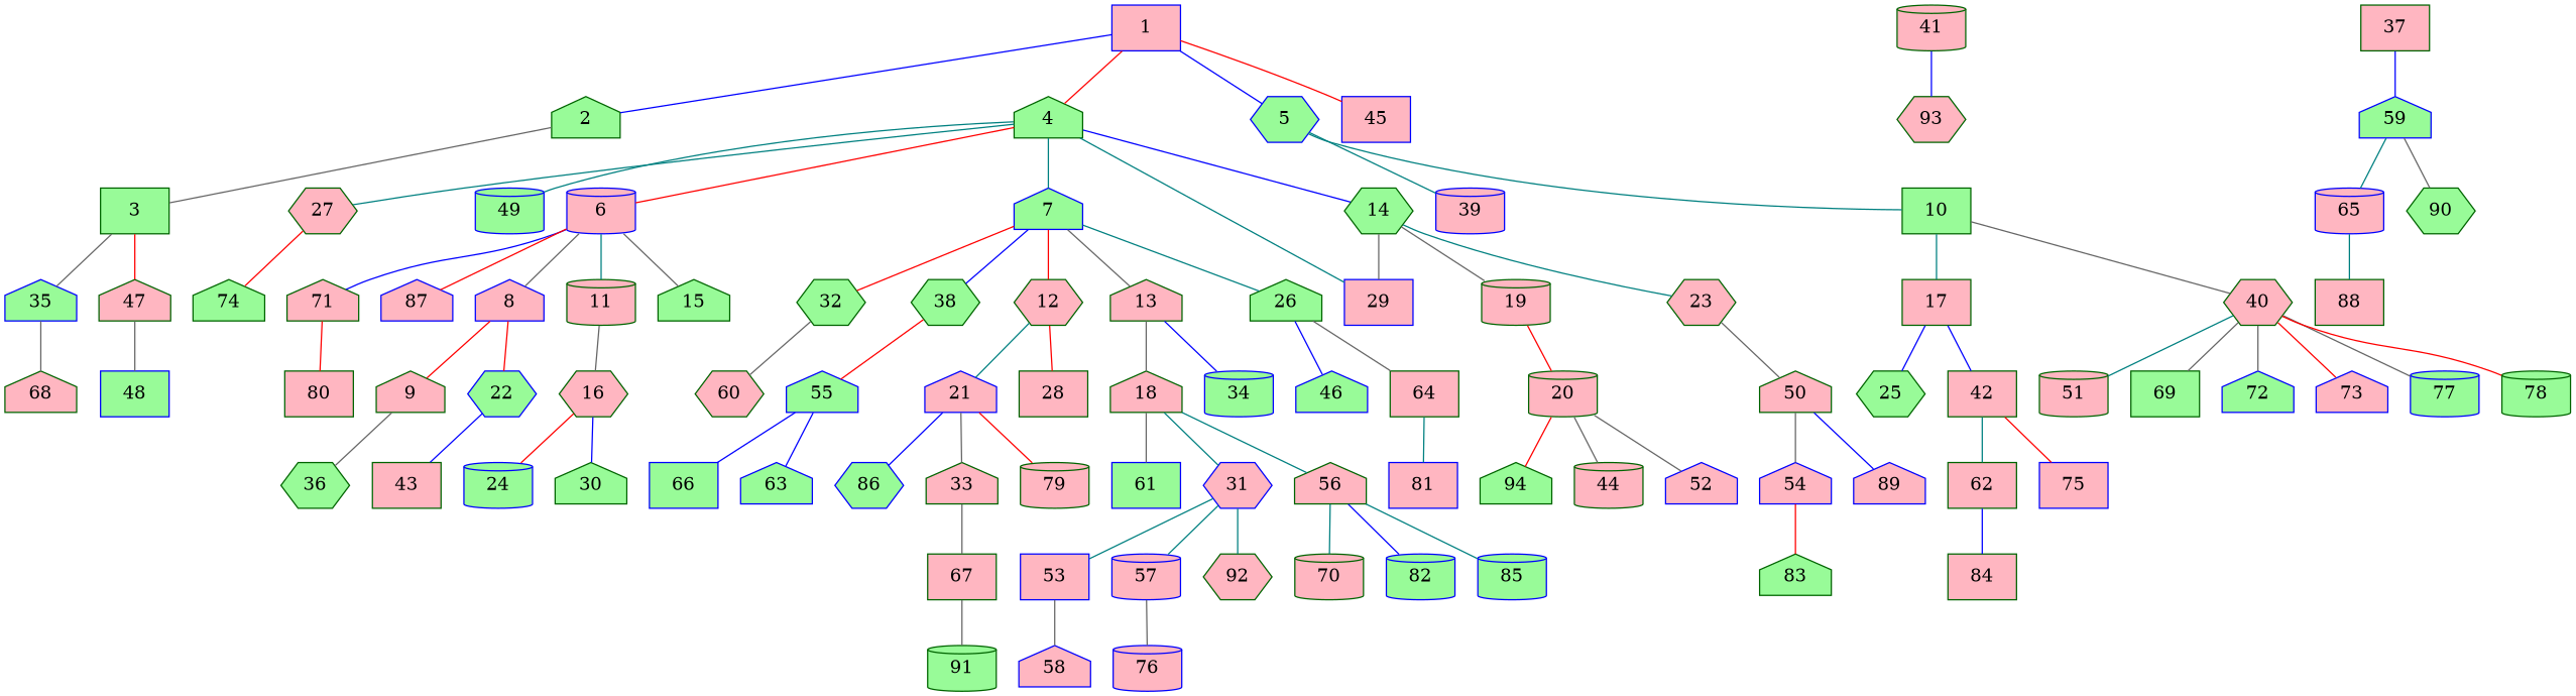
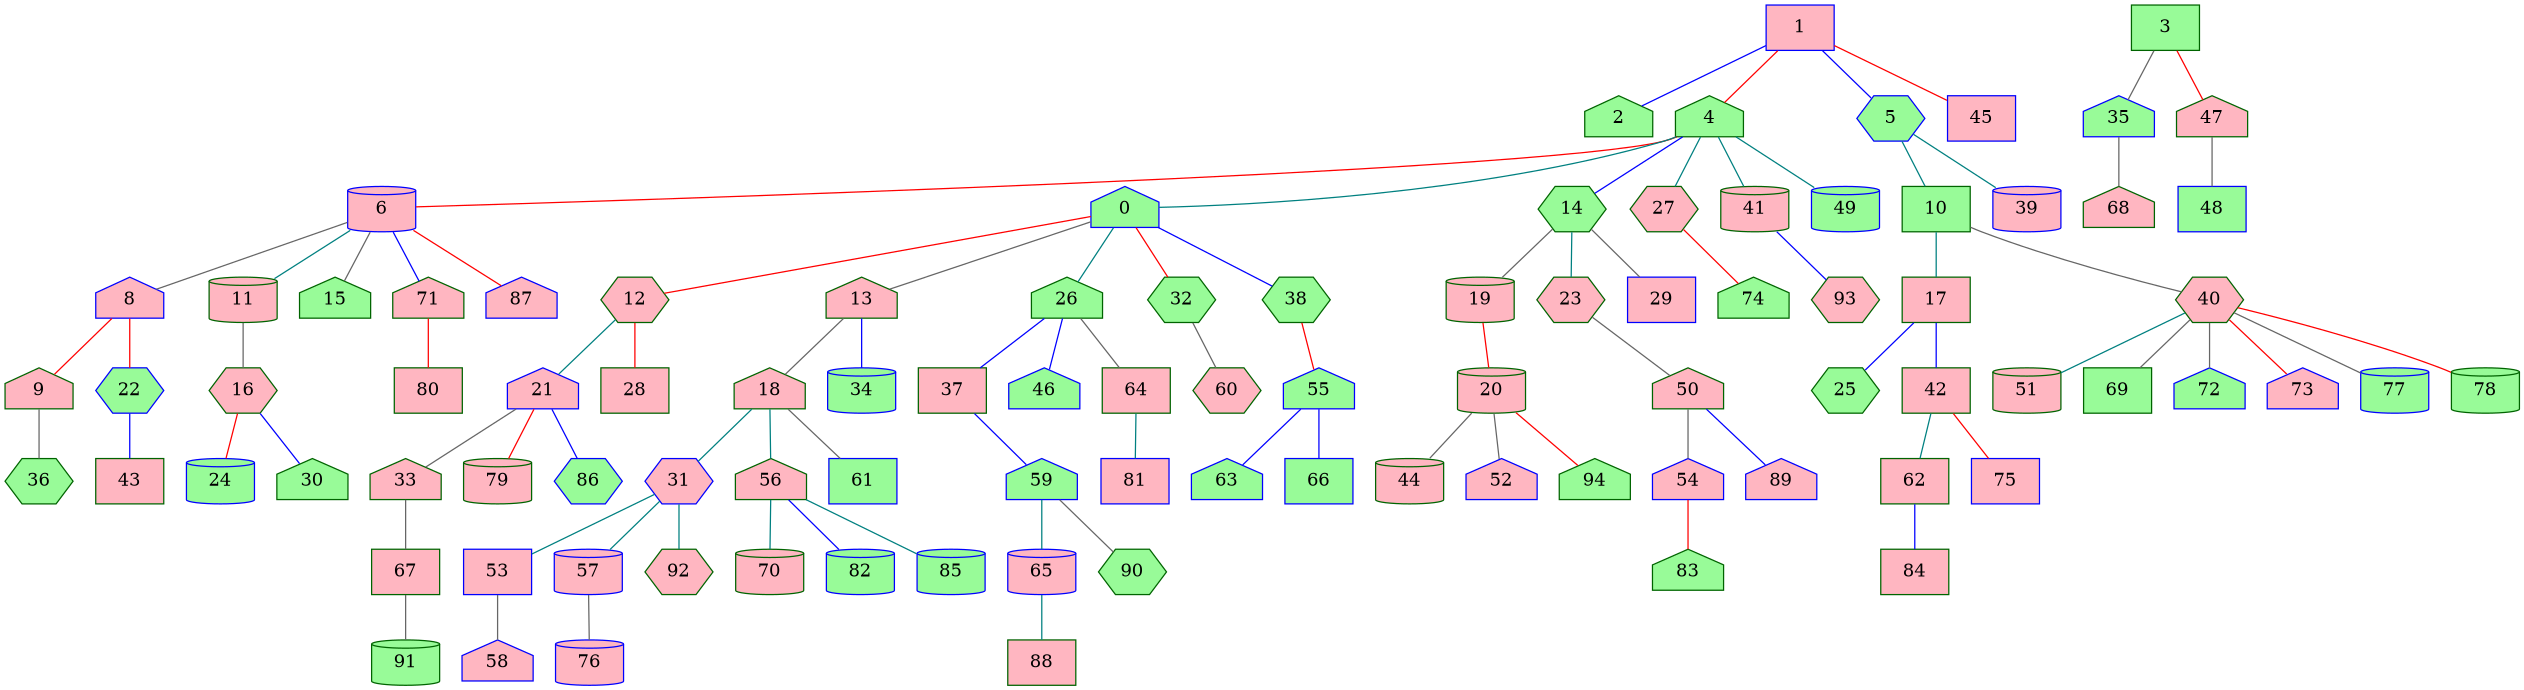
  graph {
    node [color=darkgreen fillcolor=lightpink shape=house style=filled]
    edge [color=gray40 weight=1.0]
    1 [color=blue shape=box]
    2 [fillcolor=palegreen]
    4 [fillcolor=palegreen]
    5 [color=blue fillcolor=palegreen shape=hexagon]
    45 [color=blue shape=box]
    3 [fillcolor=palegreen shape=box]
    6 [color=blue shape=cylinder]
-   7 [color=blue fillcolor=palegreen]
+   7 [color=blue fillcolor=palegreen label=0]
    14 [fillcolor=palegreen shape=hexagon]
    27 [shape=hexagon]
    41 [shape=cylinder]
    49 [color=blue fillcolor=palegreen shape=cylinder]
    10 [fillcolor=palegreen shape=box]
    39 [color=blue shape=cylinder]
    35 [color=blue fillcolor=palegreen]
    47
    68
    48 [color=blue fillcolor=palegreen shape=box]
    8 [color=blue]
    11 [shape=cylinder]
    15 [fillcolor=palegreen]
    71
    87 [color=blue]
    12 [shape=hexagon]
    13
    26 [fillcolor=palegreen]
    32 [fillcolor=palegreen shape=hexagon]
    38 [fillcolor=palegreen shape=hexagon]
    19 [shape=cylinder]
    23 [shape=hexagon]
    29 [color=blue shape=box]
    74 [fillcolor=palegreen]
    93 [shape=hexagon]
    17 [shape=box]
    40 [shape=hexagon]
    9
    22 [color=blue fillcolor=palegreen shape=hexagon]
    16 [shape=hexagon]
    80 [shape=box]
    21 [color=blue]
    28 [shape=box]
    18
    34 [color=blue fillcolor=palegreen shape=cylinder]
    37 [shape=box]
    46 [color=blue fillcolor=palegreen]
    64 [shape=box]
    60 [shape=hexagon]
    55 [color=blue fillcolor=palegreen]
    36 [fillcolor=palegreen shape=hexagon]
    43 [shape=box]
    25 [fillcolor=palegreen shape=hexagon]
    42 [shape=box]
    51 [shape=cylinder]
    69 [fillcolor=palegreen shape=box]
    72 [color=blue fillcolor=palegreen]
    73 [color=blue]
    77 [color=blue fillcolor=palegreen shape=cylinder]
    78 [fillcolor=palegreen shape=cylinder]
    24 [color=blue fillcolor=palegreen shape=cylinder]
    30 [fillcolor=palegreen]
    33
    79 [shape=cylinder]
    86 [color=blue fillcolor=palegreen shape=hexagon]
    31 [color=blue shape=hexagon]
    56
    61 [color=blue fillcolor=palegreen shape=box]
    20 [shape=cylinder]
    50
    62 [shape=box]
    75 [color=blue shape=box]
    53 [color=blue shape=box]
    57 [color=blue shape=cylinder]
    92 [shape=hexagon]
    70 [shape=cylinder]
    82 [color=blue fillcolor=palegreen shape=cylinder]
    85 [color=blue fillcolor=palegreen shape=cylinder]
    44 [shape=cylinder]
    52 [color=blue]
    94 [fillcolor=palegreen]
    67 [shape=box]
    54 [color=blue]
    89 [color=blue]
    59 [color=blue fillcolor=palegreen]
    81 [color=blue shape=box]
    58 [color=blue]
    76 [color=blue shape=cylinder]
    91 [fillcolor=palegreen shape=cylinder]
    65 [color=blue shape=cylinder]
    90 [fillcolor=palegreen shape=hexagon]
    63 [color=blue fillcolor=palegreen]
    66 [color=blue fillcolor=palegreen shape=box]
    84 [shape=box]
    83 [fillcolor=palegreen]
    88 [shape=box]
    1 -- 2 [color=blue]
    1 -- 4 [color=red]
    1 -- 5 [color=blue]
    1 -- 45 [color=red]
-   2 -- 3
    4 -- 6 [color=red]
    4 -- 7 [color=teal]
    4 -- 14 [color=blue]
    4 -- 27 [color=teal]
-   4 -- 29 [color=teal]
+   4 -- 41 [color=teal]
    4 -- 49 [color=teal]
    5 -- 10 [color=teal]
    5 -- 39 [color=teal]
    3 -- 35
    3 -- 47 [color=red]
    6 -- 8
    6 -- 11 [color=teal]
    6 -- 15
    6 -- 71 [color=blue]
    6 -- 87 [color=red]
    7 -- 12 [color=red]
    7 -- 13
    7 -- 26 [color=teal]
    7 -- 32 [color=red]
    7 -- 38 [color=blue]
    14 -- 19
    14 -- 23 [color=teal]
    14 -- 29
    27 -- 74 [color=red]
    41 -- 93 [color=blue]
    10 -- 17 [color=teal]
    10 -- 40
    35 -- 68
    47 -- 48
    8 -- 9 [color=red]
    8 -- 22 [color=red]
    11 -- 16
    71 -- 80 [color=red]
    12 -- 21 [color=teal]
    12 -- 28 [color=red]
    13 -- 18
    13 -- 34 [color=blue]
+   26 -- 37 [color=blue]
    26 -- 46 [color=blue]
    26 -- 64
    32 -- 60
    38 -- 55 [color=red]
    19 -- 20 [color=red]
    23 -- 50
    17 -- 25 [color=blue]
    17 -- 42 [color=blue]
    40 -- 51 [color=teal]
    40 -- 69
    40 -- 72
    40 -- 73 [color=red]
    40 -- 77
    40 -- 78 [color=red]
    9 -- 36
    22 -- 43 [color=blue]
    16 -- 24 [color=red]
    16 -- 30 [color=blue]
    21 -- 33
    21 -- 79 [color=red]
    21 -- 86 [color=blue]
    18 -- 31 [color=teal]
    18 -- 56 [color=teal]
    18 -- 61
    37 -- 59 [color=blue]
    64 -- 81 [color=teal]
    55 -- 63 [color=blue]
    55 -- 66 [color=blue]
    42 -- 62 [color=teal]
    42 -- 75 [color=red]
    33 -- 67
    31 -- 53 [color=teal]
    31 -- 57 [color=teal]
    31 -- 92 [color=teal]
    56 -- 70 [color=teal]
    56 -- 82 [color=blue]
    56 -- 85 [color=teal]
    20 -- 44
    20 -- 52
    20 -- 94 [color=red]
    50 -- 54
    50 -- 89 [color=blue]
    62 -- 84 [color=blue]
    53 -- 58
    57 -- 76
    67 -- 91
    54 -- 83 [color=red]
    59 -- 65 [color=teal]
    59 -- 90
    65 -- 88 [color=teal]
  }
